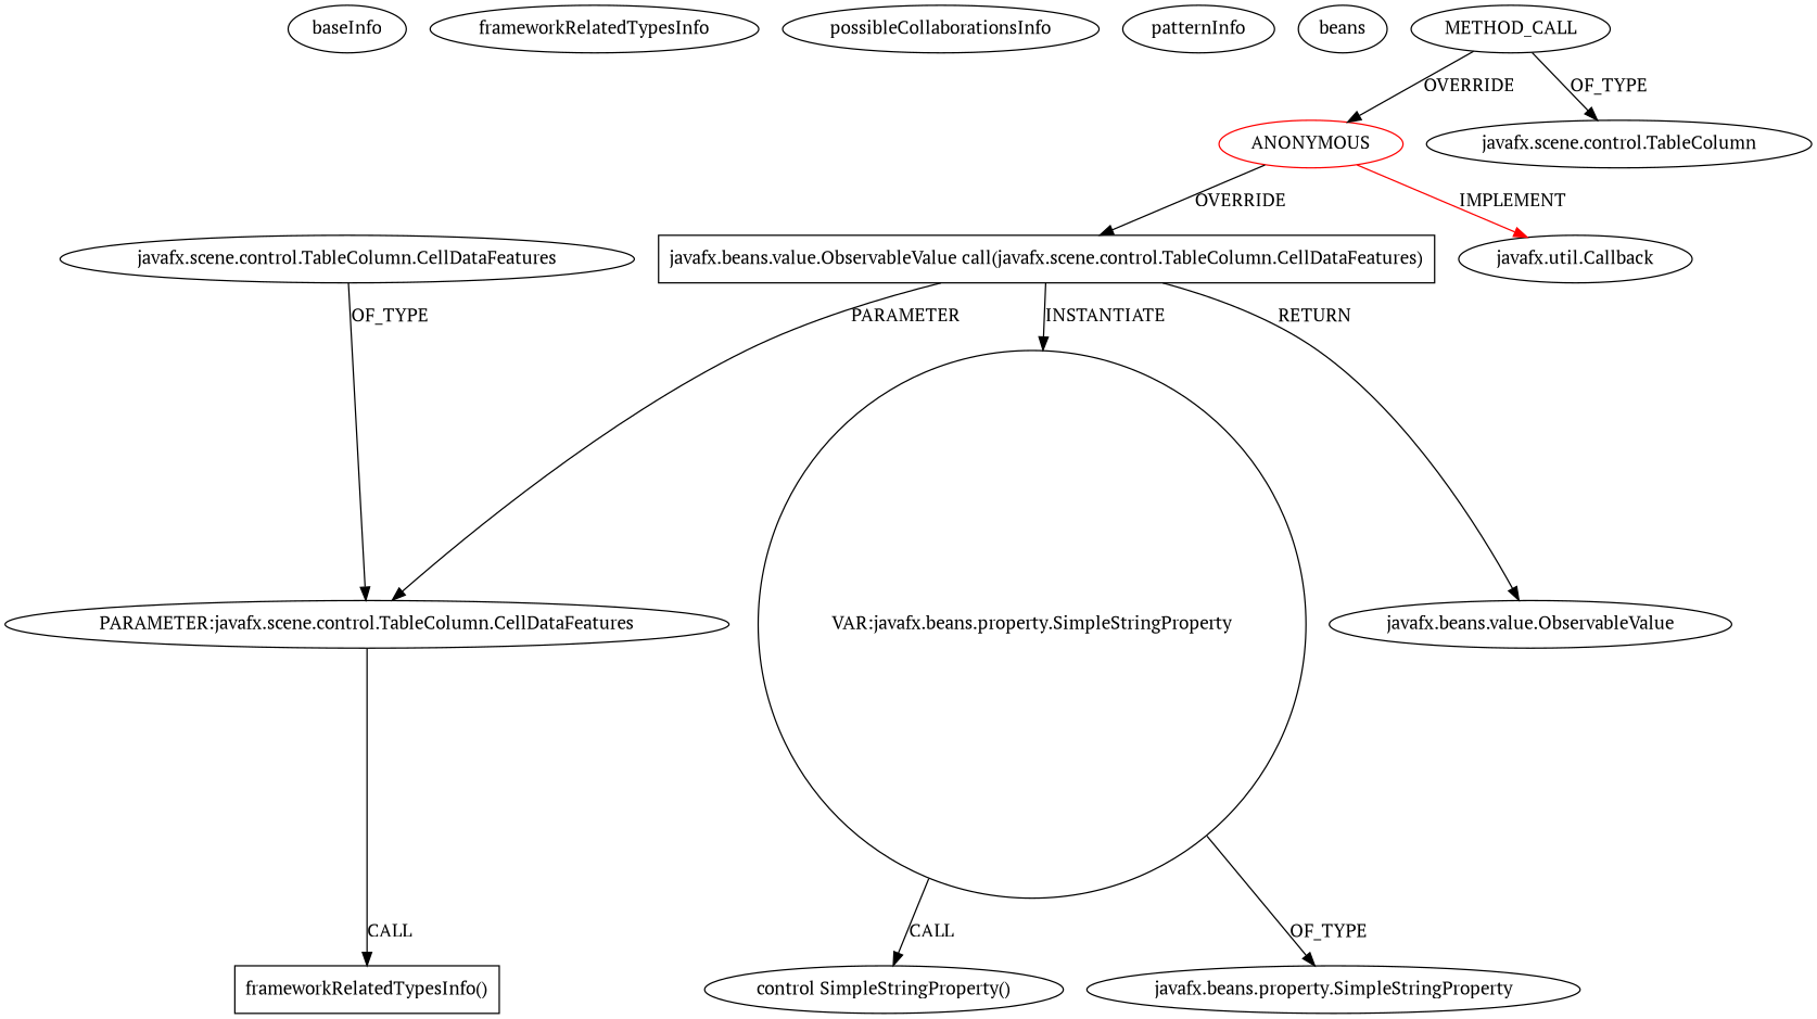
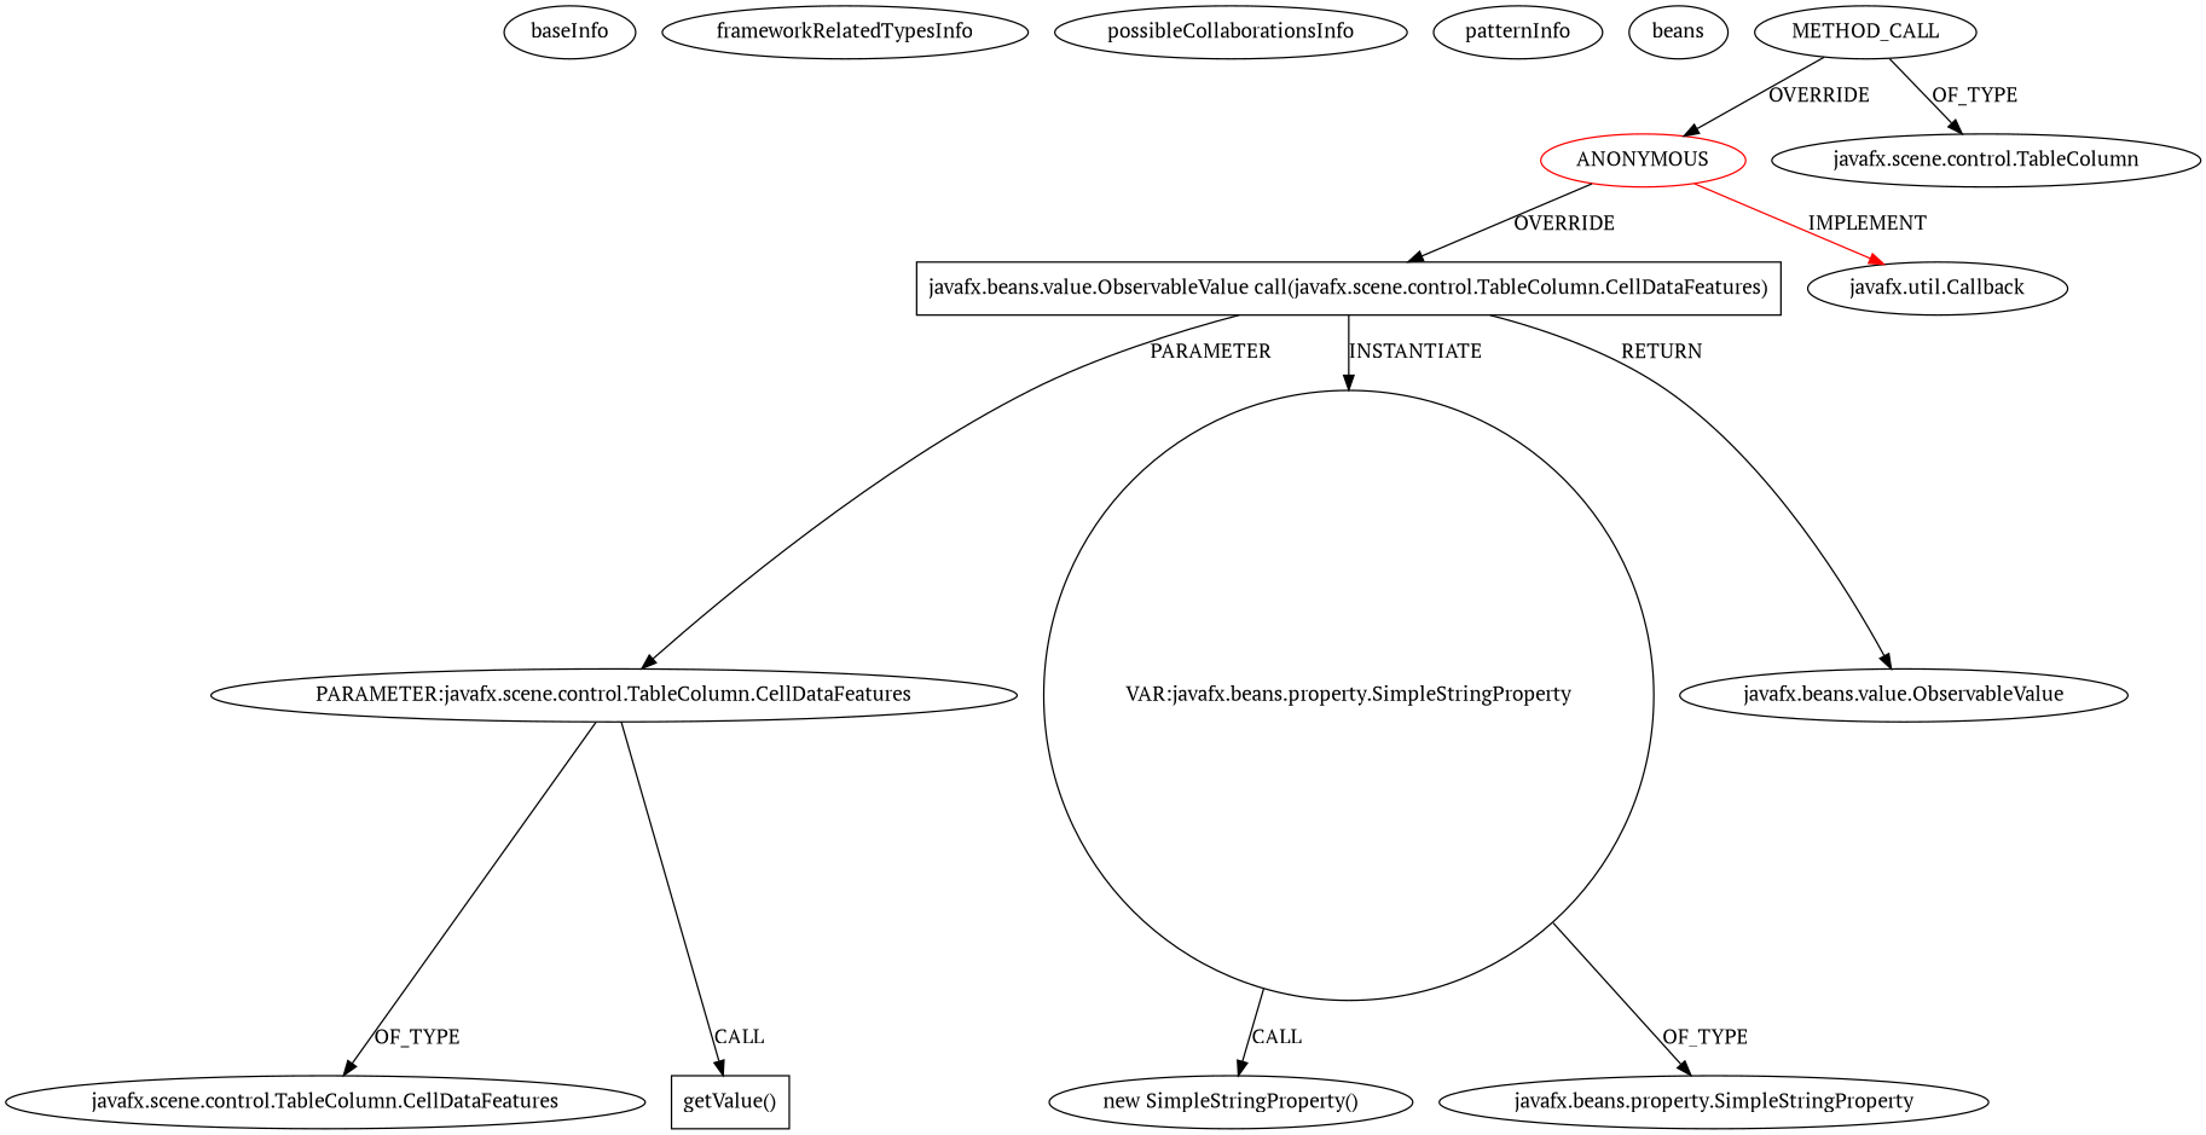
  digraph {
    fontname="PT Serif"
    node [fontname="PT Serif" isFrameworkType=false]
    edge [fontname="PT Serif"]
    baseInfo [category=pattern graphId=2334 isAnonymous=true possibleRelation=false isFrameworkType=""]
    frameworkRelatedTypesInfo [0="javafx.util.Callback" isFrameworkType=""]
    possibleCollaborationsInfo [isFrameworkType=""]
    patternInfo [frequency=11.0 patternRootClient=0 isFrameworkType=""]
    n5 [0="Orlando80-mongo_management_studio~/Orlando80-mongo_management_studio/mongo_management_studio-master/src/Presentation/Controllers/mainController.java~void initialize()~1069" 1="wwtg99-POMA~/wwtg99-POMA/POMA-master/src/cn/edu/suda/gui/InputFrameController.java~void preview(javafx.scene.control.TableView,boolean,boolean,java.util.List)~4813" 2="wwtg99-POMA~/wwtg99-POMA/POMA-master/src/cn/edu/suda/gui/TableBuilder.java~javafx.scene.control.TableView getTable(java.util.List)~4821" 3="wwtg99-POMA~/wwtg99-POMA/POMA-master/src/cn/edu/suda/gui/TableBuilder.java~javafx.scene.control.TableView getTable(cn.edu.suda.core.stats.StringMatrix)~4820" 4="Orlando80-mongo_management_studio~/Orlando80-mongo_management_studio/mongo_management_studio-master/src/Presentation/Controllers/MongoTabularViewController.java~void FillTable()~1066" 5="svadlamudi-GaussJordanElimination~/svadlamudi-GaussJordanElimination/GaussJordanElimination-master/src/gauss/jordan/elimination/MatrixInterface.java~void initializeTable()~4381" 6="wwtg99-POMA~/wwtg99-POMA/POMA-master/src/cn/edu/suda/gui/TableBuilder.java~javafx.scene.control.TableView getTable(cn.edu.suda.core.stats.DataMatrix)~4817" label=beans isFrameworkType=""]
    n6 [label="PARAMETER:javafx.scene.control.TableColumn.CellDataFeatures" vertexType=PARAMETER_DECLARATION]
    n7 [label="javafx.scene.control.TableColumn.CellDataFeatures" vertexType=FRAMEWORK_CLASS_TYPE]
-   n8 [label="frameworkRelatedTypesInfo()" shape=box vertexType=INSIDE_CALL]
+   n8 [label="getValue()" shape=box vertexType=INSIDE_CALL]
    n9 [label="javafx.beans.value.ObservableValue call(javafx.scene.control.TableColumn.CellDataFeatures)" shape=box vertexType=OVERRIDING_METHOD_DECLARATION]
    n10 [label="VAR:javafx.beans.property.SimpleStringProperty" shape=circle vertexType=VARIABLE_EXPRESION]
    n11 [label="javafx.beans.value.ObservableValue" vertexType=FRAMEWORK_INTERFACE_TYPE]
-   n12 [label="control SimpleStringProperty()" vertexType=CONSTRUCTOR_CALL]
+   n12 [label="new SimpleStringProperty()" vertexType=CONSTRUCTOR_CALL]
    n13 [label="javafx.beans.property.SimpleStringProperty" vertexType=FRAMEWORK_CLASS_TYPE]
    n14 [color=red label=ANONYMOUS vertexType=ROOT_ANONYMOUS_DECLARATION]
    n15 [label="javafx.util.Callback" vertexType=FRAMEWORK_INTERFACE_TYPE]
    n16 [label=METHOD_CALL vertexType=OUTSIDE_CALL]
    n17 [label="javafx.scene.control.TableColumn" vertexType=FRAMEWORK_CLASS_TYPE]
-   n7 -> n6 [label=OF_TYPE]
+   n6 -> n7 [label=OF_TYPE]
    n6 -> n8 [label=CALL]
    n9 -> n6 [label=PARAMETER]
    n9 -> n10 [label=INSTANTIATE]
    n9 -> n11 [label=RETURN]
    n10 -> n12 [label=CALL]
    n10 -> n13 [label=OF_TYPE]
    n14 -> n9 [label=OVERRIDE]
    n14 -> n15 [color=red label=IMPLEMENT]
    n16 -> n14 [label=OVERRIDE]
    n16 -> n17 [label=OF_TYPE]
  }
